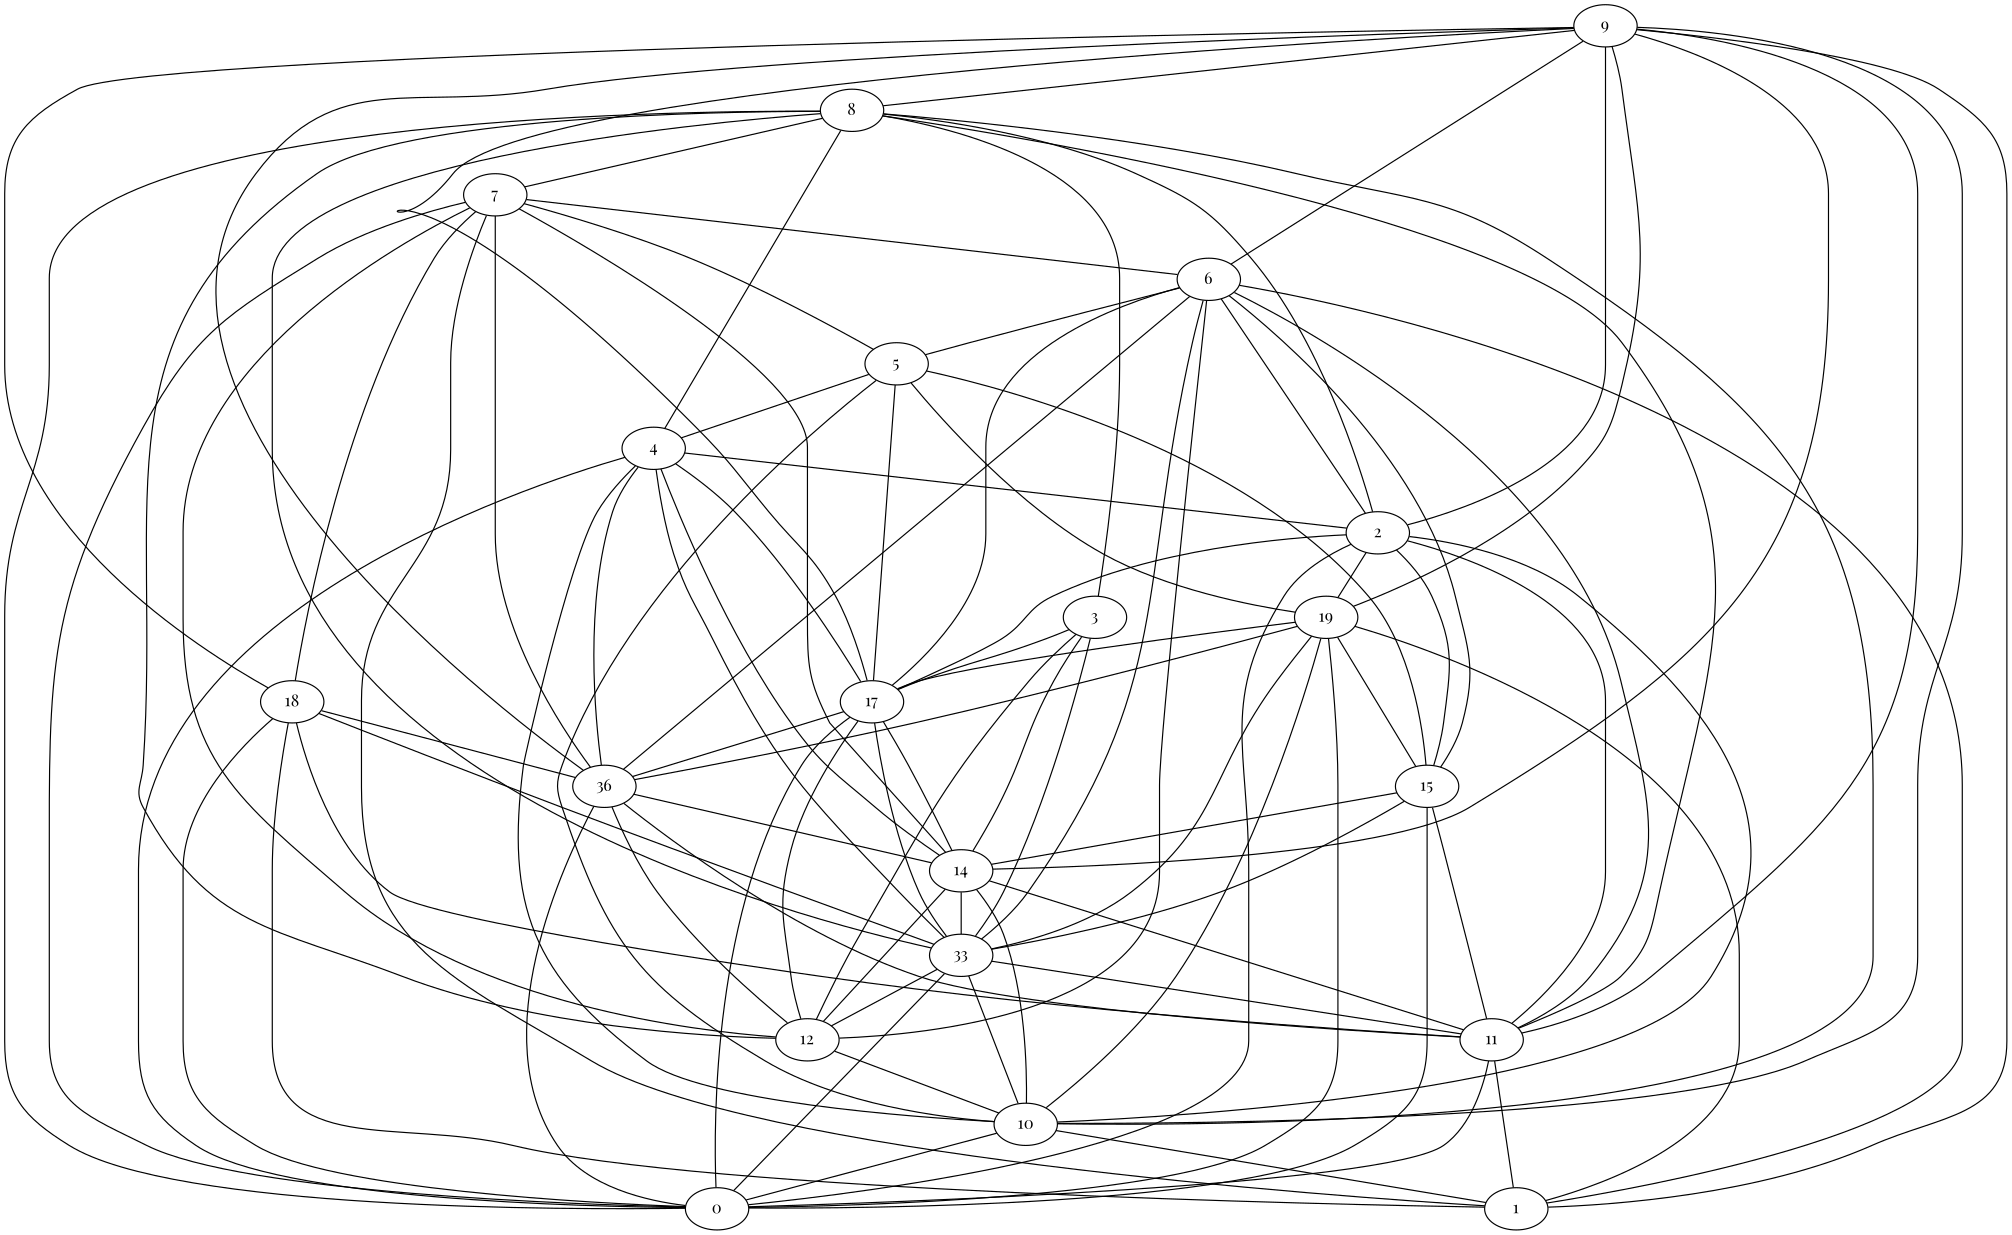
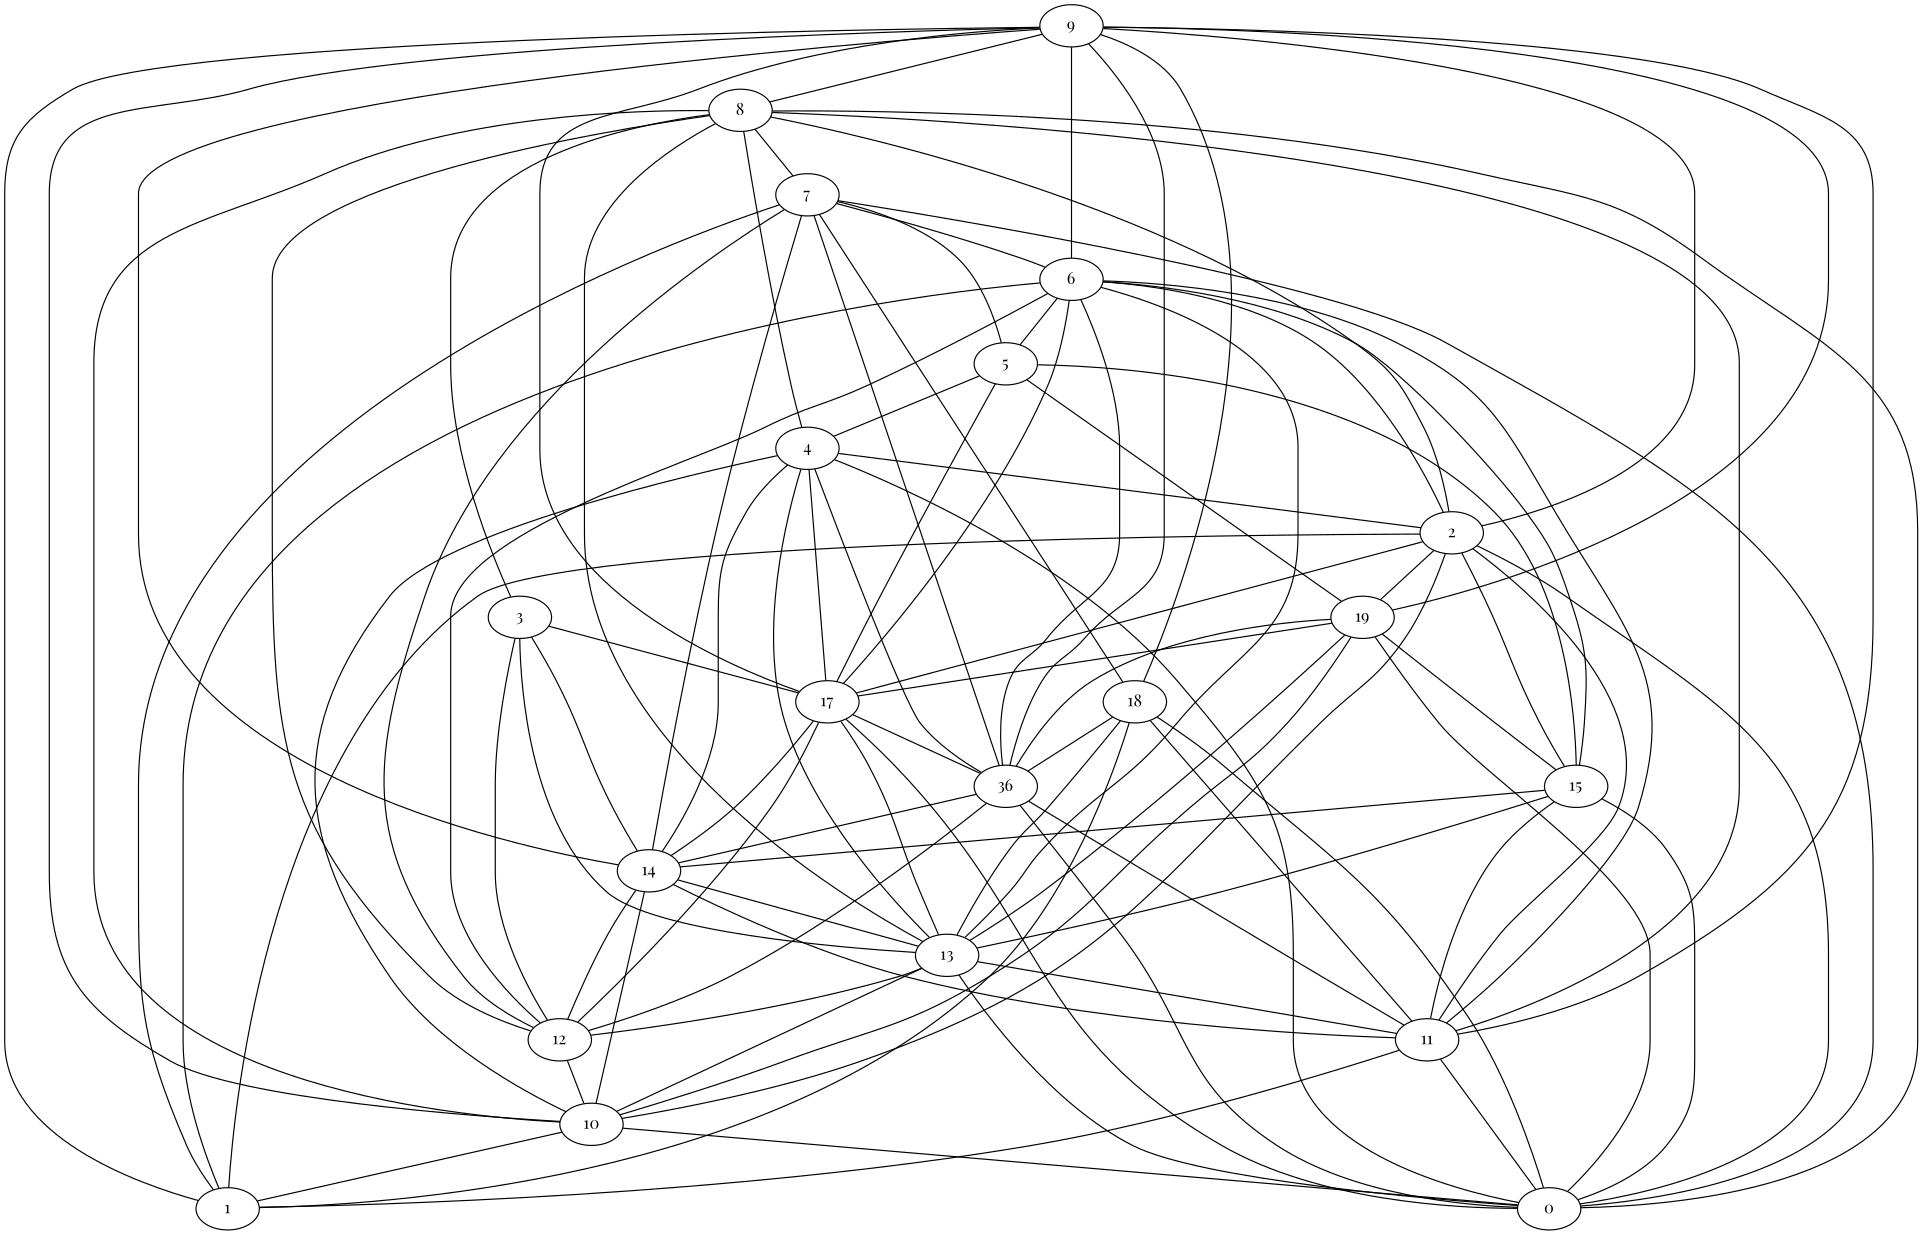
  digraph {
    fontname="Playfair Display"
    node [fontname="Playfair Display"]
    edge [color=black dir=none fontname="Playfair Display"]
    4
    2
    17
    10
    3
    14
-   13 [label=33]
+   13
    n8 [label=36]
    0
    15
    11
    19
    1
    12
    5
    8
    7
    6
    18
    9
    subgraph sub_1 {
      4
      2
      17
      10
      3
      14
      13
      n8
      0
      15
      11
      19
      1
      12
      5
      8
      7
      6
      18
      9
    }
    4 -> 2
    4 -> 17
    4 -> 10
    4 -> 14
    4 -> 13
    4 -> n8
    4 -> 0
    2 -> 17
    2 -> 10
    2 -> 0
    2 -> 15
    2 -> 11
    2 -> 19
-   19 -> 1
+   2 -> 1
    17 -> 14
    17 -> 13
    17 -> n8
    17 -> 0
    17 -> 12
    10 -> 0
    10 -> 1
    3 -> 17
    3 -> 14
    3 -> 13
    3 -> 12
    14 -> 10
    14 -> 13
    14 -> 11
    14 -> 12
    13 -> 10
    13 -> 0
    13 -> 11
    13 -> 12
    n8 -> 14
    n8 -> 0
    n8 -> 11
    n8 -> 12
    15 -> 14
    15 -> 13
    15 -> 0
    15 -> 11
    11 -> 0
    11 -> 1
    19 -> 17
    19 -> 10
    19 -> 13
    19 -> n8
    19 -> 0
    19 -> 15
    12 -> 10
    5 -> 4
    5 -> 17
-   5 -> 10
    5 -> 15
    5 -> 19
    8 -> 4
    8 -> 2
    8 -> 10
    8 -> 3
    8 -> 13
    8 -> 0
    8 -> 11
    8 -> 12
    8 -> 7
    7 -> 14
    7 -> n8
    7 -> 0
    7 -> 1
    7 -> 12
    7 -> 5
    7 -> 6
    7 -> 18
    6 -> 2
    6 -> 17
    6 -> 13
    6 -> n8
    6 -> 15
    6 -> 11
    6 -> 1
    6 -> 12
    6 -> 5
    18 -> 13
    18 -> n8
    18 -> 0
    18 -> 11
    18 -> 1
    9 -> 2
    9 -> 17
    9 -> 10
    9 -> 14
    9 -> n8
    9 -> 11
    9 -> 19
    9 -> 1
    9 -> 8
    9 -> 6
    9 -> 18
  }
